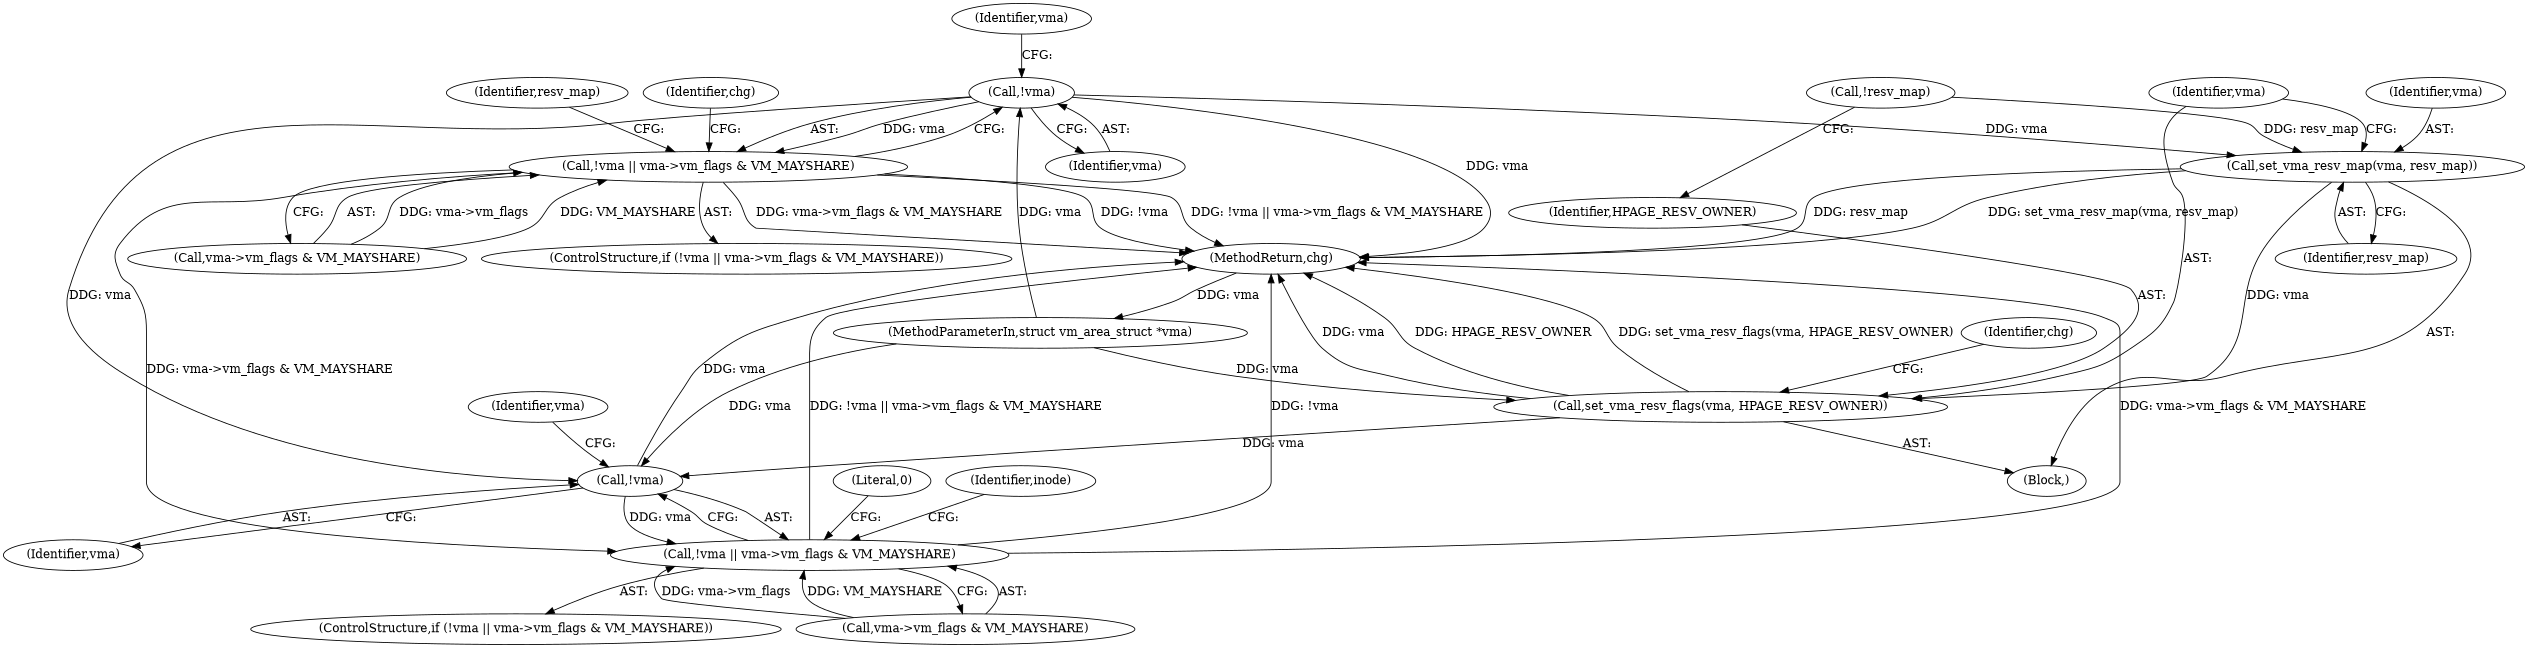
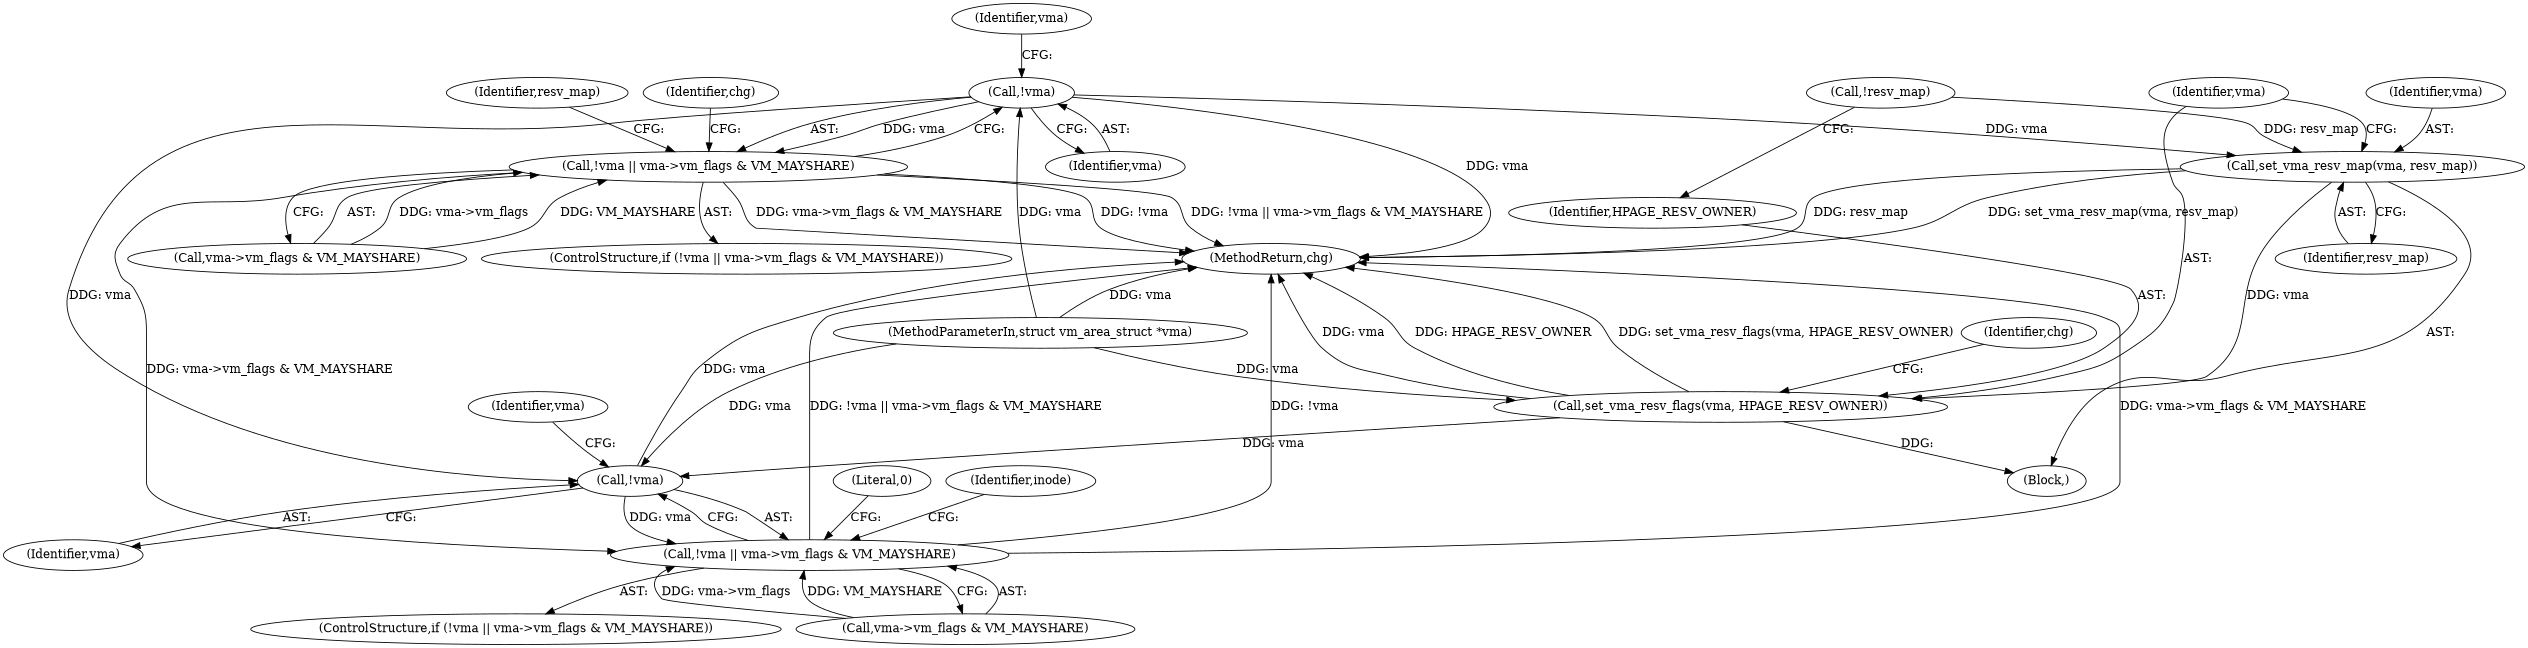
  digraph {
    n1 [label="(Call,!vma)"]
    n2 [label="(Call,!vma || vma->vm_flags & VM_MAYSHARE)"]
    n3 [label="(Call,set_vma_resv_map(vma, resv_map))"]
    n4 [label="(Call,!vma)"]
    n5 [label="(Identifier,vma)"]
    n6 [label="(MethodReturn,chg)"]
    n7 [label="(Call,!vma || vma->vm_flags & VM_MAYSHARE)"]
    n8 [label="(Call,vma->vm_flags & VM_MAYSHARE)"]
    n9 [label="(ControlStructure,if (!vma || vma->vm_flags & VM_MAYSHARE))"]
    n10 [label="(Call,set_vma_resv_flags(vma, HPAGE_RESV_OWNER))"]
    n11 [label="(Block,)"]
    n12 [label="(Identifier,resv_map)"]
    n13 [label="(Identifier,vma)"]
    n14 [label="(MethodParameterIn,struct vm_area_struct *vma)"]
    n15 [label="(ControlStructure,if (!vma || vma->vm_flags & VM_MAYSHARE))"]
    n16 [label="(Call,vma->vm_flags & VM_MAYSHARE)"]
    n17 [label="(Identifier,HPAGE_RESV_OWNER)"]
    n18 [label="(Identifier,vma)"]
    n19 [label="(Identifier,chg)"]
    n20 [label="(Literal,0)"]
    n21 [label="(Identifier,vma)"]
    n22 [label="(Call,!resv_map)"]
    n23 [label="(Identifier,resv_map)"]
    n24 [label="(Identifier,inode)"]
    n25 [label="(Identifier,vma)"]
    n26 [label="(Identifier,chg)"]
    n27 [label="(Identifier,vma)"]
    n1 -> n2 [label="AST: "]
    n1 -> n2 [label="DDG: vma"]
    n1 -> n3 [label="DDG: vma"]
    n1 -> n4 [label="DDG: vma"]
    n1 -> n5 [label="CFG: "]
    n1 -> n6 [label="DDG: vma"]
    n2 -> n1 [label="CFG: "]
    n2 -> n6 [label="DDG: !vma || vma->vm_flags & VM_MAYSHARE"]
    n2 -> n6 [label="DDG: vma->vm_flags & VM_MAYSHARE"]
    n2 -> n6 [label="DDG: !vma"]
    n2 -> n7 [label="DDG: vma->vm_flags & VM_MAYSHARE"]
    n2 -> n8 [label="CFG: "]
    n2 -> n9 [label="AST: "]
    n3 -> n6 [label="DDG: set_vma_resv_map(vma, resv_map)"]
    n3 -> n6 [label="DDG: resv_map"]
    n3 -> n10 [label="DDG: vma"]
    n3 -> n11 [label="AST: "]
    n3 -> n12 [label="CFG: "]
    n4 -> n6 [label="DDG: vma"]
    n4 -> n7 [label="AST: "]
    n4 -> n7 [label="DDG: vma"]
    n4 -> n13 [label="CFG: "]
    n5 -> n1 [label="AST: "]
    n7 -> n4 [label="CFG: "]
    n7 -> n6 [label="DDG: !vma || vma->vm_flags & VM_MAYSHARE"]
    n7 -> n6 [label="DDG: !vma"]
    n7 -> n6 [label="DDG: vma->vm_flags & VM_MAYSHARE"]
    n7 -> n15 [label="AST: "]
    n7 -> n16 [label="CFG: "]
    n8 -> n2 [label="AST: "]
    n8 -> n2 [label="DDG: vma->vm_flags"]
    n8 -> n2 [label="DDG: VM_MAYSHARE"]
    n10 -> n4 [label="DDG: vma"]
    n10 -> n6 [label="DDG: vma"]
    n10 -> n6 [label="DDG: HPAGE_RESV_OWNER"]
    n10 -> n6 [label="DDG: set_vma_resv_flags(vma, HPAGE_RESV_OWNER)"]
-   n10 -> n11 [label="AST: "]
+   n10 -> n11 [label="DDG: "]
    n12 -> n3 [label="AST: "]
    n13 -> n4 [label="AST: "]
    n14 -> n1 [label="DDG: vma"]
    n14 -> n4 [label="DDG: vma"]
-   n6 -> n14 [label="DDG: vma"]
+   n14 -> n6 [label="DDG: vma"]
    n14 -> n10 [label="DDG: vma"]
    n16 -> n7 [label="AST: "]
    n16 -> n7 [label="DDG: vma->vm_flags"]
    n16 -> n7 [label="DDG: VM_MAYSHARE"]
    n17 -> n10 [label="AST: "]
    n18 -> n3 [label="AST: "]
    n19 -> n10 [label="CFG: "]
    n20 -> n7 [label="CFG: "]
    n21 -> n1 [label="CFG: "]
    n22 -> n3 [label="DDG: resv_map"]
    n22 -> n17 [label="CFG: "]
    n23 -> n2 [label="CFG: "]
    n24 -> n7 [label="CFG: "]
    n25 -> n3 [label="CFG: "]
    n25 -> n10 [label="AST: "]
    n26 -> n2 [label="CFG: "]
    n27 -> n4 [label="CFG: "]
  }
